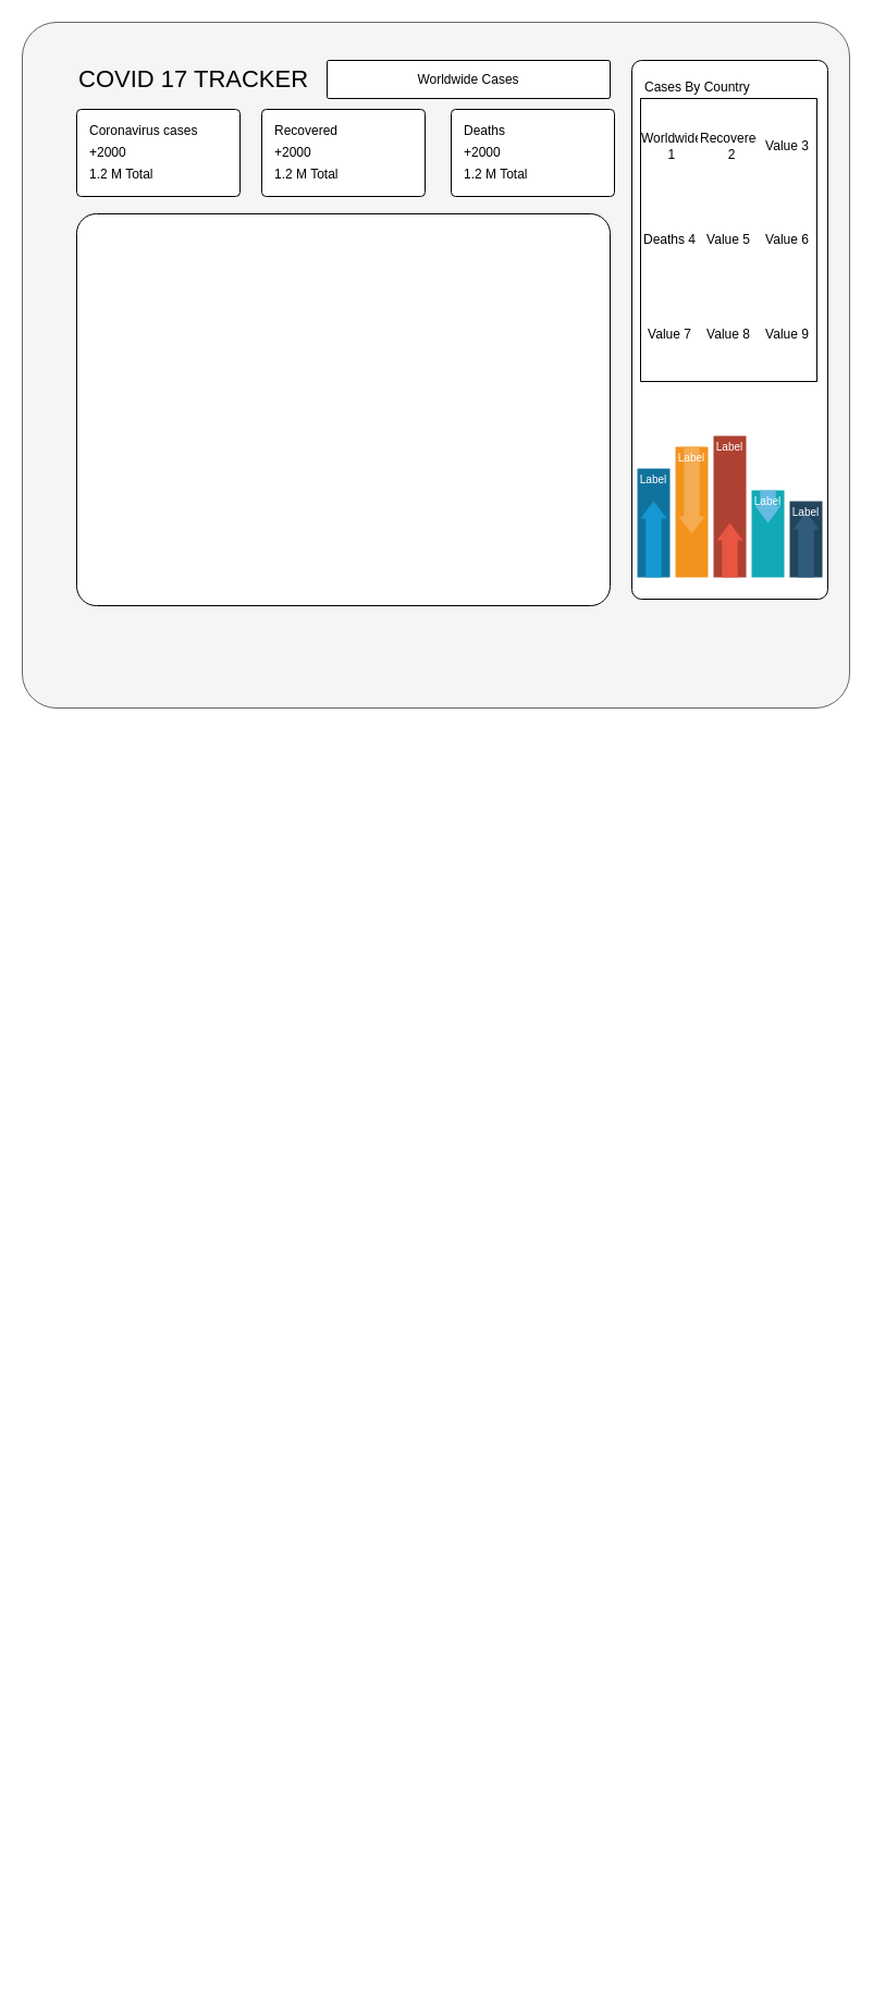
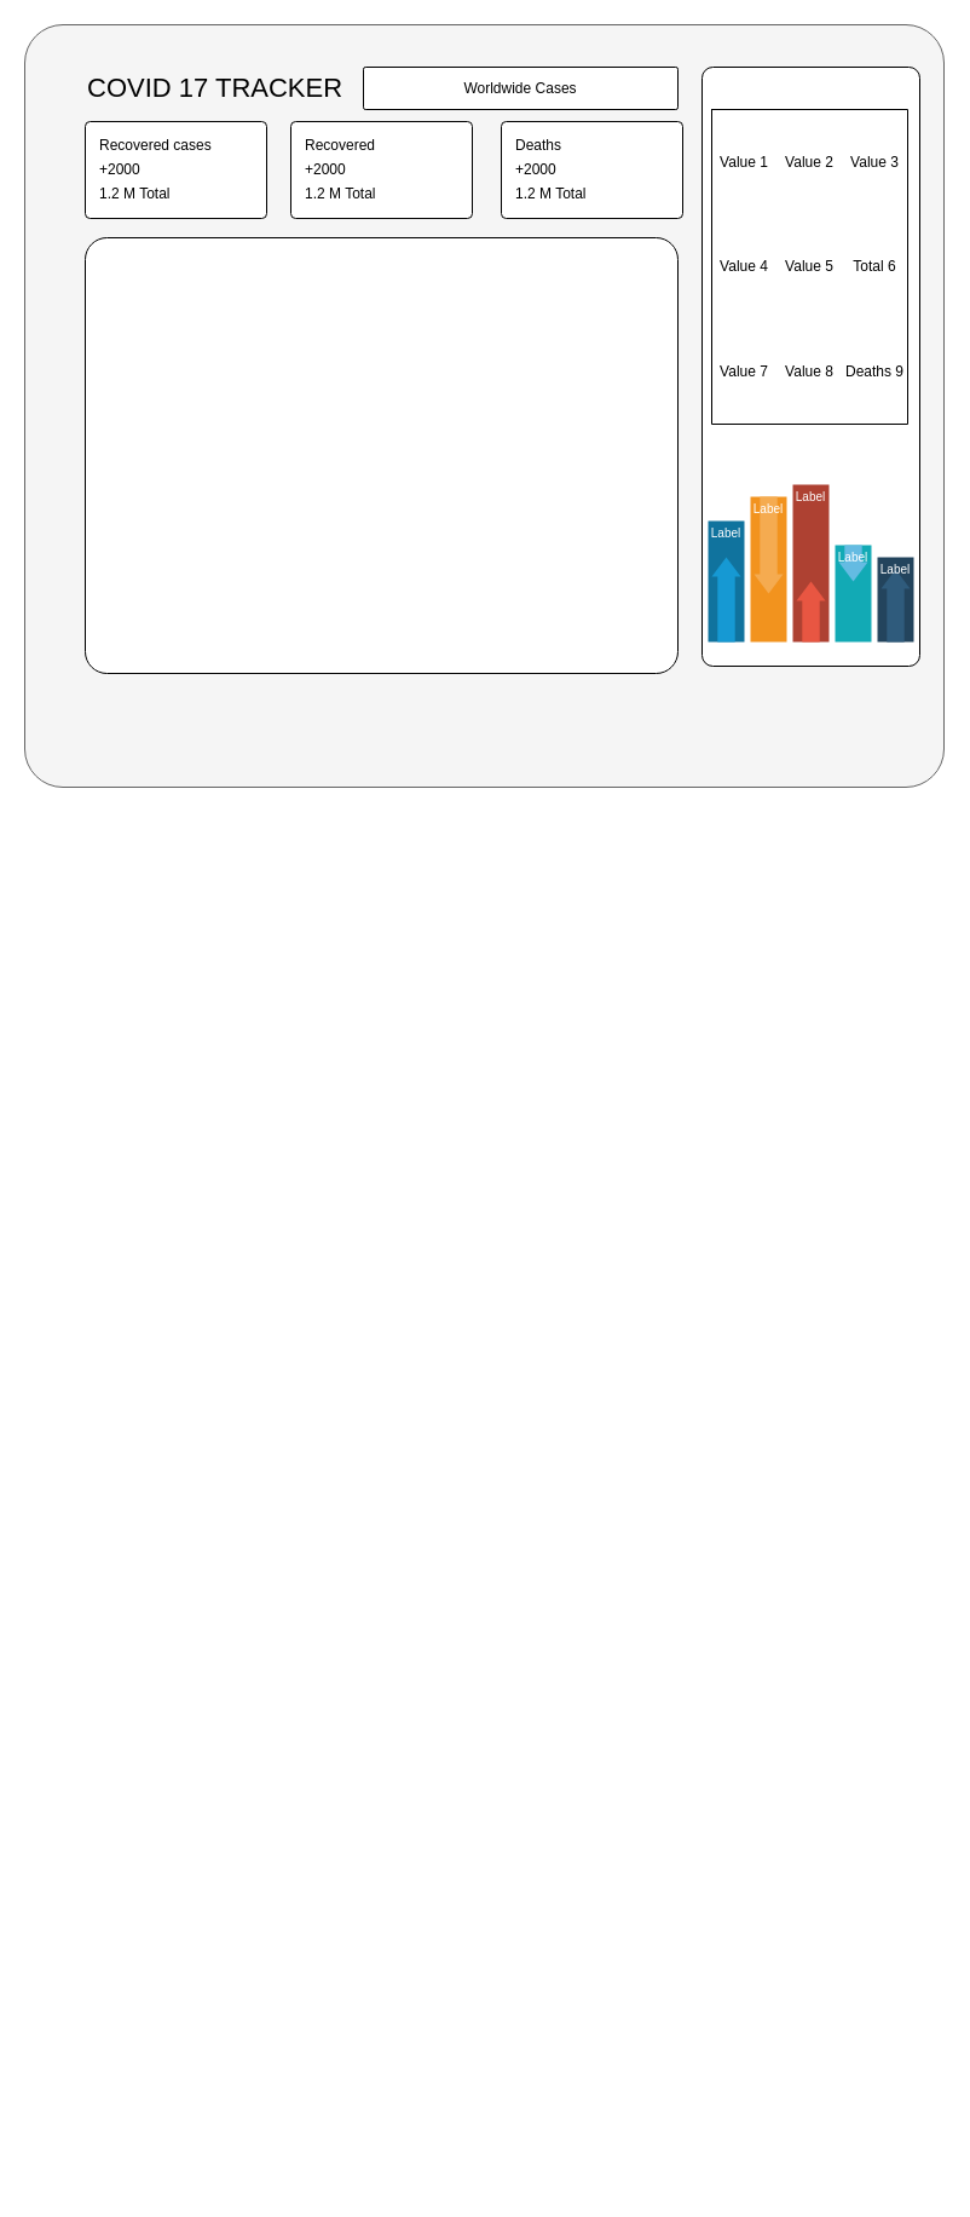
  <mxCell id="0" />
  <mxCell id="1" parent="0" />
  <mxCell id="2" style="edgeStyle=orthogonalEdgeStyle;rounded=0;orthogonalLoop=1;jettySize=auto;html=1;exitX=0.5;exitY=1;exitDx=0;exitDy=0;" edge="1" parent="1"><mxGeometry relative="1" as="geometry"><mxPoint x="385" y="1810" as="sourcePoint" /><mxPoint x="385" y="1810" as="targetPoint" /></mxGeometry></mxCell>
  <mxCell id="3" value="" style="rounded=1;whiteSpace=wrap;html=1;fillColor=#f5f5f5;strokeColor=#666666;fontColor=#333333;perimeterSpacing=0;arcSize=5;imageWidth=24;" vertex="1" parent="1"><mxGeometry x="20" y="20" width="760" height="630" as="geometry" /></mxCell>
  <mxCell id="4" value="&lt;font style=&quot;font-size: 22px&quot;&gt;COVID 17 TRACKER&lt;/font&gt;" style="text;html=1;strokeColor=none;fillColor=none;align=left;verticalAlign=middle;whiteSpace=wrap;rounded=0;" vertex="1" parent="1"><mxGeometry x="70" y="57.5" width="280" height="30" as="geometry" /></mxCell>
  <mxCell id="5" value="Worldwide Cases" style="rounded=1;whiteSpace=wrap;html=1;arcSize=5;" vertex="1" parent="1"><mxGeometry x="300" y="55" width="260" height="35" as="geometry" /></mxCell>
  <mxCell id="6" value="" style="rounded=1;whiteSpace=wrap;html=1;arcSize=5;" vertex="1" parent="1"><mxGeometry x="70" y="100" width="150" height="80" as="geometry" /></mxCell>
- <mxCell id="7" value="Coronavirus cases" style="text;html=1;strokeColor=none;fillColor=none;align=left;verticalAlign=middle;whiteSpace=wrap;rounded=0;imageAlign=left;" vertex="1" parent="1"><mxGeometry x="80" y="110" width="130" height="20" as="geometry" /></mxCell>
+ <mxCell id="7" value="Recovered cases" style="text;html=1;strokeColor=none;fillColor=none;align=left;verticalAlign=middle;whiteSpace=wrap;rounded=0;imageAlign=left;" vertex="1" parent="1"><mxGeometry x="80" y="110" width="130" height="20" as="geometry" /></mxCell>
  <mxCell id="8" value="+2000" style="text;html=1;strokeColor=none;fillColor=none;align=left;verticalAlign=middle;whiteSpace=wrap;rounded=0;imageAlign=left;" vertex="1" parent="1"><mxGeometry x="80" y="130" width="130" height="20" as="geometry" /></mxCell>
  <mxCell id="9" value="1.2 M Total" style="text;html=1;strokeColor=none;fillColor=none;align=left;verticalAlign=middle;whiteSpace=wrap;rounded=0;imageAlign=left;" vertex="1" parent="1"><mxGeometry x="80" y="150" width="130" height="20" as="geometry" /></mxCell>
  <mxCell id="10" value="" style="rounded=1;whiteSpace=wrap;html=1;arcSize=5;" vertex="1" parent="1"><mxGeometry x="240" y="100" width="150" height="80" as="geometry" /></mxCell>
  <mxCell id="11" value="Recovered" style="text;html=1;strokeColor=none;fillColor=none;align=left;verticalAlign=middle;whiteSpace=wrap;rounded=0;imageAlign=left;" vertex="1" parent="1"><mxGeometry x="250" y="110" width="130" height="20" as="geometry" /></mxCell>
  <mxCell id="12" value="+2000" style="text;html=1;strokeColor=none;fillColor=none;align=left;verticalAlign=middle;whiteSpace=wrap;rounded=0;imageAlign=left;" vertex="1" parent="1"><mxGeometry x="250" y="130" width="130" height="20" as="geometry" /></mxCell>
  <mxCell id="13" value="1.2 M Total" style="text;html=1;strokeColor=none;fillColor=none;align=left;verticalAlign=middle;whiteSpace=wrap;rounded=0;imageAlign=left;" vertex="1" parent="1"><mxGeometry x="250" y="150" width="130" height="20" as="geometry" /></mxCell>
  <mxCell id="14" value="" style="rounded=1;whiteSpace=wrap;html=1;arcSize=5;" vertex="1" parent="1"><mxGeometry x="414" y="100" width="150" height="80" as="geometry" /></mxCell>
  <mxCell id="15" value="Deaths" style="text;html=1;strokeColor=none;fillColor=none;align=left;verticalAlign=middle;whiteSpace=wrap;rounded=0;imageAlign=left;" vertex="1" parent="1"><mxGeometry x="424" y="110" width="130" height="20" as="geometry" /></mxCell>
  <mxCell id="16" value="+2000" style="text;html=1;strokeColor=none;fillColor=none;align=left;verticalAlign=middle;whiteSpace=wrap;rounded=0;imageAlign=left;" vertex="1" parent="1"><mxGeometry x="424" y="130" width="130" height="20" as="geometry" /></mxCell>
  <mxCell id="17" value="1.2 M Total" style="text;html=1;strokeColor=none;fillColor=none;align=left;verticalAlign=middle;whiteSpace=wrap;rounded=0;imageAlign=left;" vertex="1" parent="1"><mxGeometry x="424" y="150" width="130" height="20" as="geometry" /></mxCell>
  <mxCell id="18" value="" style="rounded=1;whiteSpace=wrap;html=1;arcSize=5;" vertex="1" parent="1"><mxGeometry x="70" y="196" width="490" height="360" as="geometry" /></mxCell>
  <mxCell id="19" value="" style="shape=image;html=1;verticalAlign=top;verticalLabelPosition=bottom;labelBackgroundColor=#ffffff;imageAspect=0;aspect=fixed;image=https://cdn4.iconfinder.com/data/icons/small-n-flat/24/map-128.png" vertex="1" parent="1"><mxGeometry x="251" y="312" width="128" height="128" as="geometry" /></mxCell>
  <mxCell id="20" value="" style="rounded=1;whiteSpace=wrap;html=1;arcSize=5;" vertex="1" parent="1"><mxGeometry x="580" y="55" width="180" height="495" as="geometry" /></mxCell>
- <mxCell id="21" value="Cases By Country" style="text;html=1;strokeColor=none;fillColor=none;align=left;verticalAlign=middle;whiteSpace=wrap;rounded=0;" vertex="1" parent="1"><mxGeometry x="590" y="70" width="160" height="20" as="geometry" /></mxCell>
  <mxCell id="22" value="" style="fillColor=#10739E;strokeColor=none;" vertex="1" parent="1"><mxGeometry x="585" y="430" width="30" height="100" as="geometry" /></mxCell>
  <mxCell id="23" value="" style="shape=mxgraph.arrows2.arrow;dy=0.4;dx=16;notch=0;direction=north;fillColor=#1699D3;strokeColor=none;" vertex="1" parent="22"><mxGeometry x="3" y="30" width="24" height="70" as="geometry" /></mxCell>
  <mxCell id="24" value="Label" style="text;html=1;align=center;verticalAlign=middle;whiteSpace=wrap;fontColor=#FFFFFF;fontSize=10;" vertex="1" parent="22"><mxGeometry width="30" height="20" as="geometry" /></mxCell>
  <mxCell id="25" value="" style="fillColor=#F2931E;strokeColor=none;" vertex="1" parent="1"><mxGeometry x="620" y="410" width="30" height="120" as="geometry" /></mxCell>
  <mxCell id="26" value="" style="shape=mxgraph.arrows2.arrow;dy=0.4;dx=16;notch=0;direction=south;fillColor=#F5AB50;strokeColor=none;" vertex="1" parent="25"><mxGeometry x="3" width="24" height="80" as="geometry" /></mxCell>
  <mxCell id="27" value="Label" style="text;html=1;align=center;verticalAlign=middle;whiteSpace=wrap;fontColor=#FFFFFF;fontSize=10;" vertex="1" parent="25"><mxGeometry width="30" height="20" as="geometry" /></mxCell>
  <mxCell id="28" value="" style="fillColor=#AE4132;strokeColor=none;" vertex="1" parent="1"><mxGeometry x="655" y="400" width="30" height="130" as="geometry" /></mxCell>
  <mxCell id="29" style="edgeStyle=orthogonalEdgeStyle;rounded=0;orthogonalLoop=1;jettySize=auto;html=1;exitX=1;exitY=0.5;exitDx=0;exitDy=0;exitPerimeter=0;entryX=0.5;entryY=0.615;entryDx=0;entryDy=0;entryPerimeter=0;" edge="1" parent="28" source="30" target="28"><mxGeometry relative="1" as="geometry" /></mxCell>
  <mxCell id="30" value="" style="shape=mxgraph.arrows2.arrow;dy=0.4;dx=16;notch=0;direction=north;fillColor=#E85642;strokeColor=none;" vertex="1" parent="28"><mxGeometry x="3" y="80" width="24" height="50" as="geometry" /></mxCell>
  <mxCell id="31" value="Label" style="text;html=1;align=center;verticalAlign=middle;whiteSpace=wrap;fontColor=#FFFFFF;fontSize=10;" vertex="1" parent="28"><mxGeometry width="30" height="20" as="geometry" /></mxCell>
  <mxCell id="32" value="" style="fillColor=#12AAB5;strokeColor=none;" vertex="1" parent="1"><mxGeometry x="690" y="450" width="30" height="80" as="geometry" /></mxCell>
  <mxCell id="33" value="" style="shape=mxgraph.arrows2.arrow;dy=0.4;dx=16;notch=0;direction=south;fillColor=#64BBE2;strokeColor=none;" vertex="1" parent="32"><mxGeometry x="3" width="24" height="30" as="geometry" /></mxCell>
  <mxCell id="34" value="Label" style="text;html=1;align=center;verticalAlign=middle;whiteSpace=wrap;fontColor=#FFFFFF;fontSize=10;" vertex="1" parent="32"><mxGeometry width="30" height="20" as="geometry" /></mxCell>
  <mxCell id="35" value="" style="fillColor=#23445D;strokeColor=none;" vertex="1" parent="1"><mxGeometry x="725" y="460" width="30" height="70" as="geometry" /></mxCell>
  <mxCell id="36" value="" style="shape=mxgraph.arrows2.arrow;dy=0.4;dx=16;notch=0;direction=north;fillColor=#2F5B7C;strokeColor=none;" vertex="1" parent="35"><mxGeometry x="3" y="10" width="24" height="60" as="geometry" /></mxCell>
  <mxCell id="37" value="Label" style="text;html=1;align=center;verticalAlign=middle;whiteSpace=wrap;fontColor=#FFFFFF;fontSize=10;" vertex="1" parent="35"><mxGeometry width="30" height="20" as="geometry" /></mxCell>
  <mxCell id="38" value="" style="shape=table;html=1;whiteSpace=wrap;startSize=0;container=1;collapsible=0;childLayout=tableLayout;columnLines=0;rowLines=0;" vertex="1" parent="1"><mxGeometry x="588" y="90" width="162" height="260" as="geometry" /></mxCell>
  <mxCell id="39" value="" style="shape=partialRectangle;html=1;whiteSpace=wrap;collapsible=0;dropTarget=0;pointerEvents=0;fillColor=none;top=0;left=0;bottom=0;right=0;points=[[0,0.5],[1,0.5]];portConstraint=eastwest;" vertex="1" parent="38"><mxGeometry width="162" height="87" as="geometry" /></mxCell>
- <mxCell id="40" value="Worldwide 1" style="shape=partialRectangle;html=1;whiteSpace=wrap;connectable=0;fillColor=none;top=0;left=0;bottom=0;right=0;overflow=hidden;" vertex="1" parent="39"><mxGeometry width="54" height="87" as="geometry" /></mxCell>
- <mxCell id="41" value="Recovered 2" style="shape=partialRectangle;html=1;whiteSpace=wrap;connectable=0;fillColor=none;top=0;left=0;bottom=0;right=0;overflow=hidden;" vertex="1" parent="39"><mxGeometry x="54" width="54" height="87" as="geometry" /></mxCell>
+ <mxCell id="40" value="Value 1" style="shape=partialRectangle;html=1;whiteSpace=wrap;connectable=0;fillColor=none;top=0;left=0;bottom=0;right=0;overflow=hidden;" vertex="1" parent="39"><mxGeometry width="54" height="87" as="geometry" /></mxCell>
+ <mxCell id="41" value="Value 2" style="shape=partialRectangle;html=1;whiteSpace=wrap;connectable=0;fillColor=none;top=0;left=0;bottom=0;right=0;overflow=hidden;" vertex="1" parent="39"><mxGeometry x="54" width="54" height="87" as="geometry" /></mxCell>
  <mxCell id="42" value="Value 3" style="shape=partialRectangle;html=1;whiteSpace=wrap;connectable=0;fillColor=none;top=0;left=0;bottom=0;right=0;overflow=hidden;" vertex="1" parent="39"><mxGeometry x="108" width="54" height="87" as="geometry" /></mxCell>
  <mxCell id="43" value="" style="shape=partialRectangle;html=1;whiteSpace=wrap;collapsible=0;dropTarget=0;pointerEvents=0;fillColor=none;top=0;left=0;bottom=0;right=0;points=[[0,0.5],[1,0.5]];portConstraint=eastwest;" vertex="1" parent="38"><mxGeometry y="87" width="162" height="86" as="geometry" /></mxCell>
- <mxCell id="44" value="Deaths 4" style="shape=partialRectangle;html=1;whiteSpace=wrap;connectable=0;fillColor=none;top=0;left=0;bottom=0;right=0;overflow=hidden;" vertex="1" parent="43"><mxGeometry width="54" height="86" as="geometry" /></mxCell>
+ <mxCell id="44" value="Value 4" style="shape=partialRectangle;html=1;whiteSpace=wrap;connectable=0;fillColor=none;top=0;left=0;bottom=0;right=0;overflow=hidden;" vertex="1" parent="43"><mxGeometry width="54" height="86" as="geometry" /></mxCell>
  <mxCell id="45" value="Value 5" style="shape=partialRectangle;html=1;whiteSpace=wrap;connectable=0;fillColor=none;top=0;left=0;bottom=0;right=0;overflow=hidden;" vertex="1" parent="43"><mxGeometry x="54" width="54" height="86" as="geometry" /></mxCell>
- <mxCell id="46" value="Value 6" style="shape=partialRectangle;html=1;whiteSpace=wrap;connectable=0;fillColor=none;top=0;left=0;bottom=0;right=0;overflow=hidden;" vertex="1" parent="43"><mxGeometry x="108" width="54" height="86" as="geometry" /></mxCell>
+ <mxCell id="46" value="Total 6" style="shape=partialRectangle;html=1;whiteSpace=wrap;connectable=0;fillColor=none;top=0;left=0;bottom=0;right=0;overflow=hidden;" vertex="1" parent="43"><mxGeometry x="108" width="54" height="86" as="geometry" /></mxCell>
  <mxCell id="47" value="" style="shape=partialRectangle;html=1;whiteSpace=wrap;collapsible=0;dropTarget=0;pointerEvents=0;fillColor=none;top=0;left=0;bottom=0;right=0;points=[[0,0.5],[1,0.5]];portConstraint=eastwest;" vertex="1" parent="38"><mxGeometry y="173" width="162" height="87" as="geometry" /></mxCell>
  <mxCell id="48" value="Value 7" style="shape=partialRectangle;html=1;whiteSpace=wrap;connectable=0;fillColor=none;top=0;left=0;bottom=0;right=0;overflow=hidden;" vertex="1" parent="47"><mxGeometry width="54" height="87" as="geometry" /></mxCell>
  <mxCell id="49" value="Value 8" style="shape=partialRectangle;html=1;whiteSpace=wrap;connectable=0;fillColor=none;top=0;left=0;bottom=0;right=0;overflow=hidden;" vertex="1" parent="47"><mxGeometry x="54" width="54" height="87" as="geometry" /></mxCell>
- <mxCell id="50" value="Value 9" style="shape=partialRectangle;html=1;whiteSpace=wrap;connectable=0;fillColor=none;top=0;left=0;bottom=0;right=0;overflow=hidden;" vertex="1" parent="47"><mxGeometry x="108" width="54" height="87" as="geometry" /></mxCell>
+ <mxCell id="50" value="Deaths 9" style="shape=partialRectangle;html=1;whiteSpace=wrap;connectable=0;fillColor=none;top=0;left=0;bottom=0;right=0;overflow=hidden;" vertex="1" parent="47"><mxGeometry x="108" width="54" height="87" as="geometry" /></mxCell>
